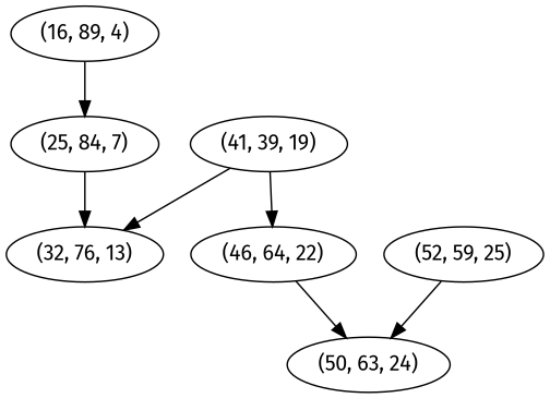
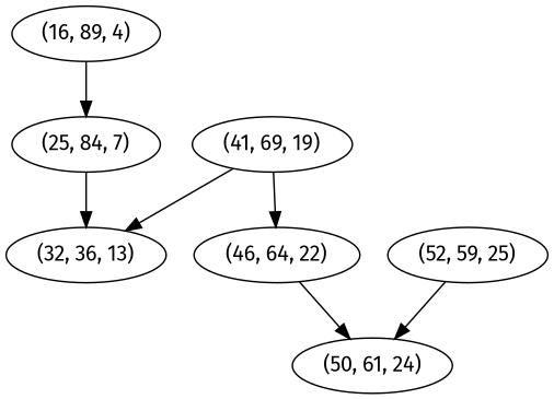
  digraph {
    fontname="Fira Sans"
    node [fontname="Fira Sans"]
    edge [fontname="Fira Sans"]
    n1 [label="(16, 89, 4)"]
    "(25, 84, 7)"
-   "(32, 76, 13)"
-   "(41, 69, 19)" [label="(41, 39, 19)"]
+   "(32, 76, 13)" [label="(32, 36, 13)"]
+   "(41, 69, 19)"
    "(46, 64, 22)"
-   "(50, 61, 24)" [label="(50, 63, 24)"]
+   "(50, 61, 24)"
    "(52, 59, 25)"
    n1 -> "(25, 84, 7)"
    "(25, 84, 7)" -> "(32, 76, 13)"
    "(41, 69, 19)" -> "(32, 76, 13)"
    "(41, 69, 19)" -> "(46, 64, 22)"
    "(46, 64, 22)" -> "(50, 61, 24)"
    "(52, 59, 25)" -> "(50, 61, 24)"
  }
